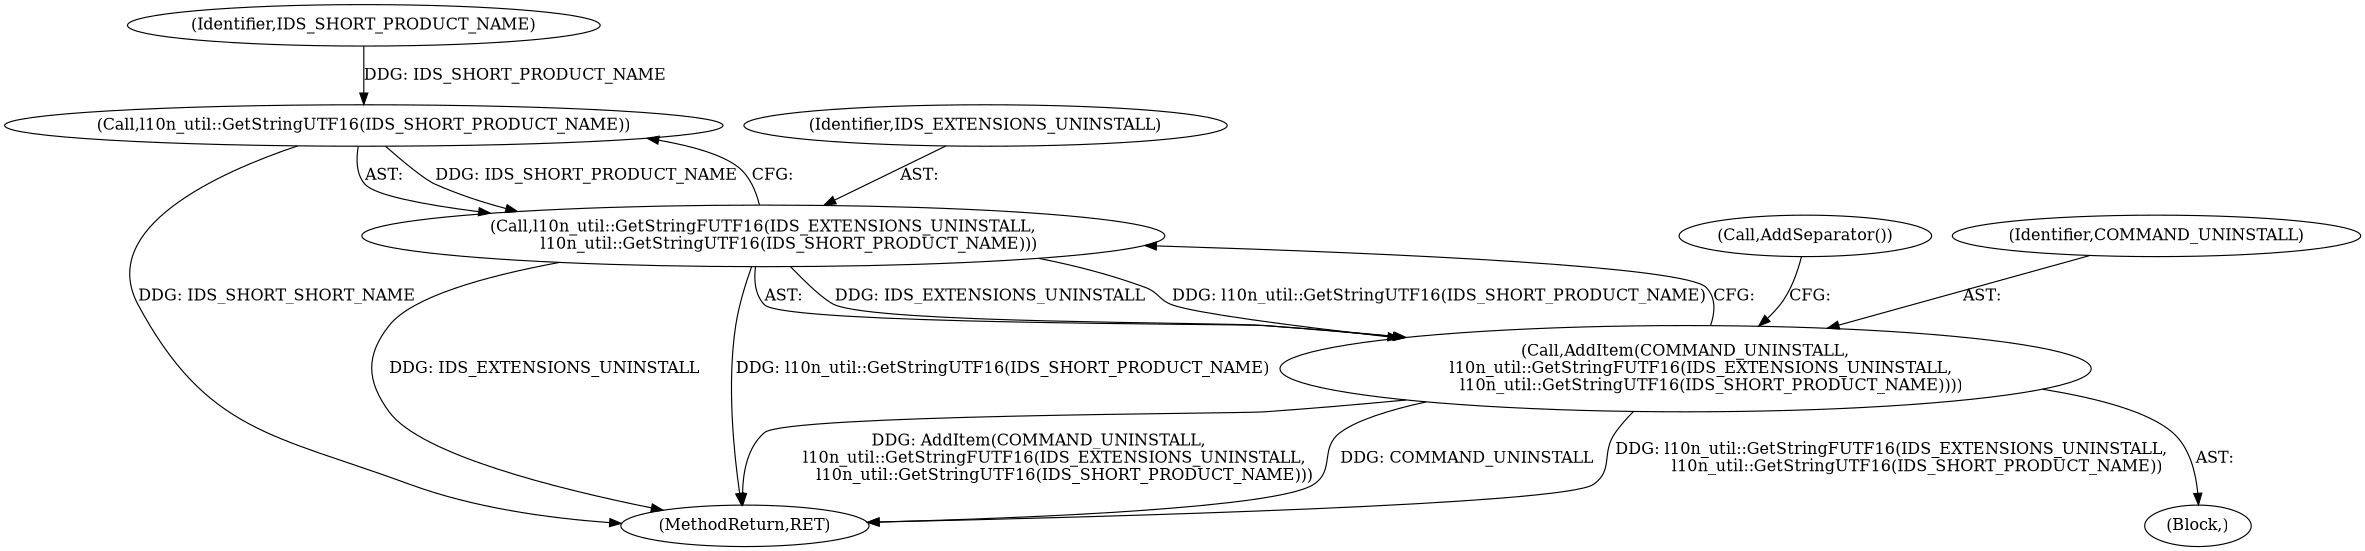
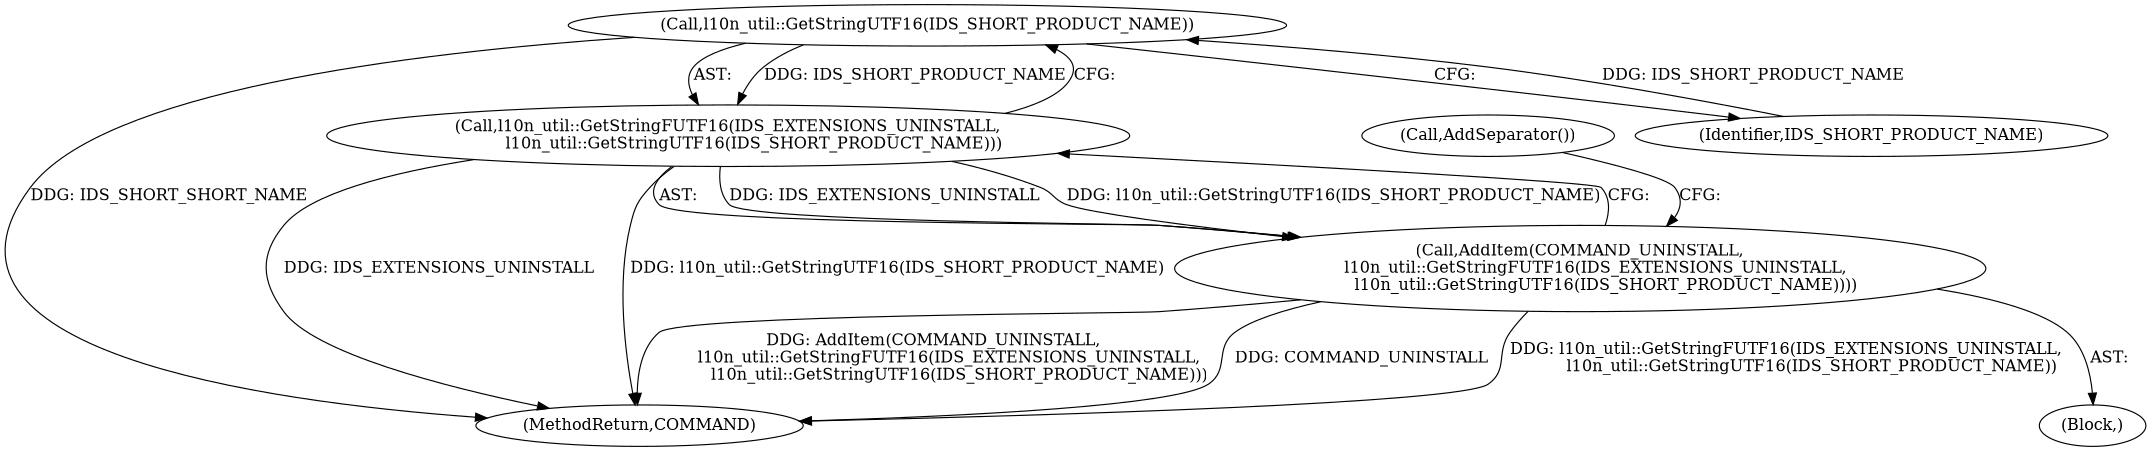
  digraph {
    n1 [label="(Call,l10n_util::GetStringUTF16(IDS_SHORT_PRODUCT_NAME))"]
    n2 [label="(Call,l10n_util::GetStringFUTF16(IDS_EXTENSIONS_UNINSTALL,\n          l10n_util::GetStringUTF16(IDS_SHORT_PRODUCT_NAME)))"]
-   n3 [label="(MethodReturn,RET)"]
+   n3 [label="(MethodReturn,COMMAND)"]
    n4 [label="(Identifier,IDS_SHORT_PRODUCT_NAME)"]
    n5 [label="(Call,AddItem(COMMAND_UNINSTALL,\n      l10n_util::GetStringFUTF16(IDS_EXTENSIONS_UNINSTALL,\n          l10n_util::GetStringUTF16(IDS_SHORT_PRODUCT_NAME))))"]
    n6 [label="(Block,)"]
-   n7 [label="(Identifier,IDS_EXTENSIONS_UNINSTALL)"]
    n8 [label="(Call,AddSeparator())"]
-   n9 [label="(Identifier,COMMAND_UNINSTALL)"]
    n1 -> n2 [label="AST: "]
    n1 -> n2 [label="DDG: IDS_SHORT_PRODUCT_NAME"]
    n1 -> n3 [label="DDG: IDS_SHORT_SHORT_NAME"]
+   n1 -> n4 [label="CFG: "]
    n2 -> n1 [label="CFG: "]
    n2 -> n3 [label="DDG: IDS_EXTENSIONS_UNINSTALL"]
    n2 -> n3 [label="DDG: l10n_util::GetStringUTF16(IDS_SHORT_PRODUCT_NAME)"]
    n2 -> n5 [label="AST: "]
    n2 -> n5 [label="DDG: IDS_EXTENSIONS_UNINSTALL"]
    n2 -> n5 [label="DDG: l10n_util::GetStringUTF16(IDS_SHORT_PRODUCT_NAME)"]
    n4 -> n1 [label="DDG: IDS_SHORT_PRODUCT_NAME"]
    n5 -> n2 [label="CFG: "]
    n5 -> n3 [label="DDG: AddItem(COMMAND_UNINSTALL,\n      l10n_util::GetStringFUTF16(IDS_EXTENSIONS_UNINSTALL,\n          l10n_util::GetStringUTF16(IDS_SHORT_PRODUCT_NAME)))"]
    n5 -> n3 [label="DDG: COMMAND_UNINSTALL"]
    n5 -> n3 [label="DDG: l10n_util::GetStringFUTF16(IDS_EXTENSIONS_UNINSTALL,\n          l10n_util::GetStringUTF16(IDS_SHORT_PRODUCT_NAME))"]
    n5 -> n6 [label="AST: "]
-   n7 -> n2 [label="AST: "]
    n8 -> n5 [label="CFG: "]
-   n9 -> n5 [label="AST: "]
  }
